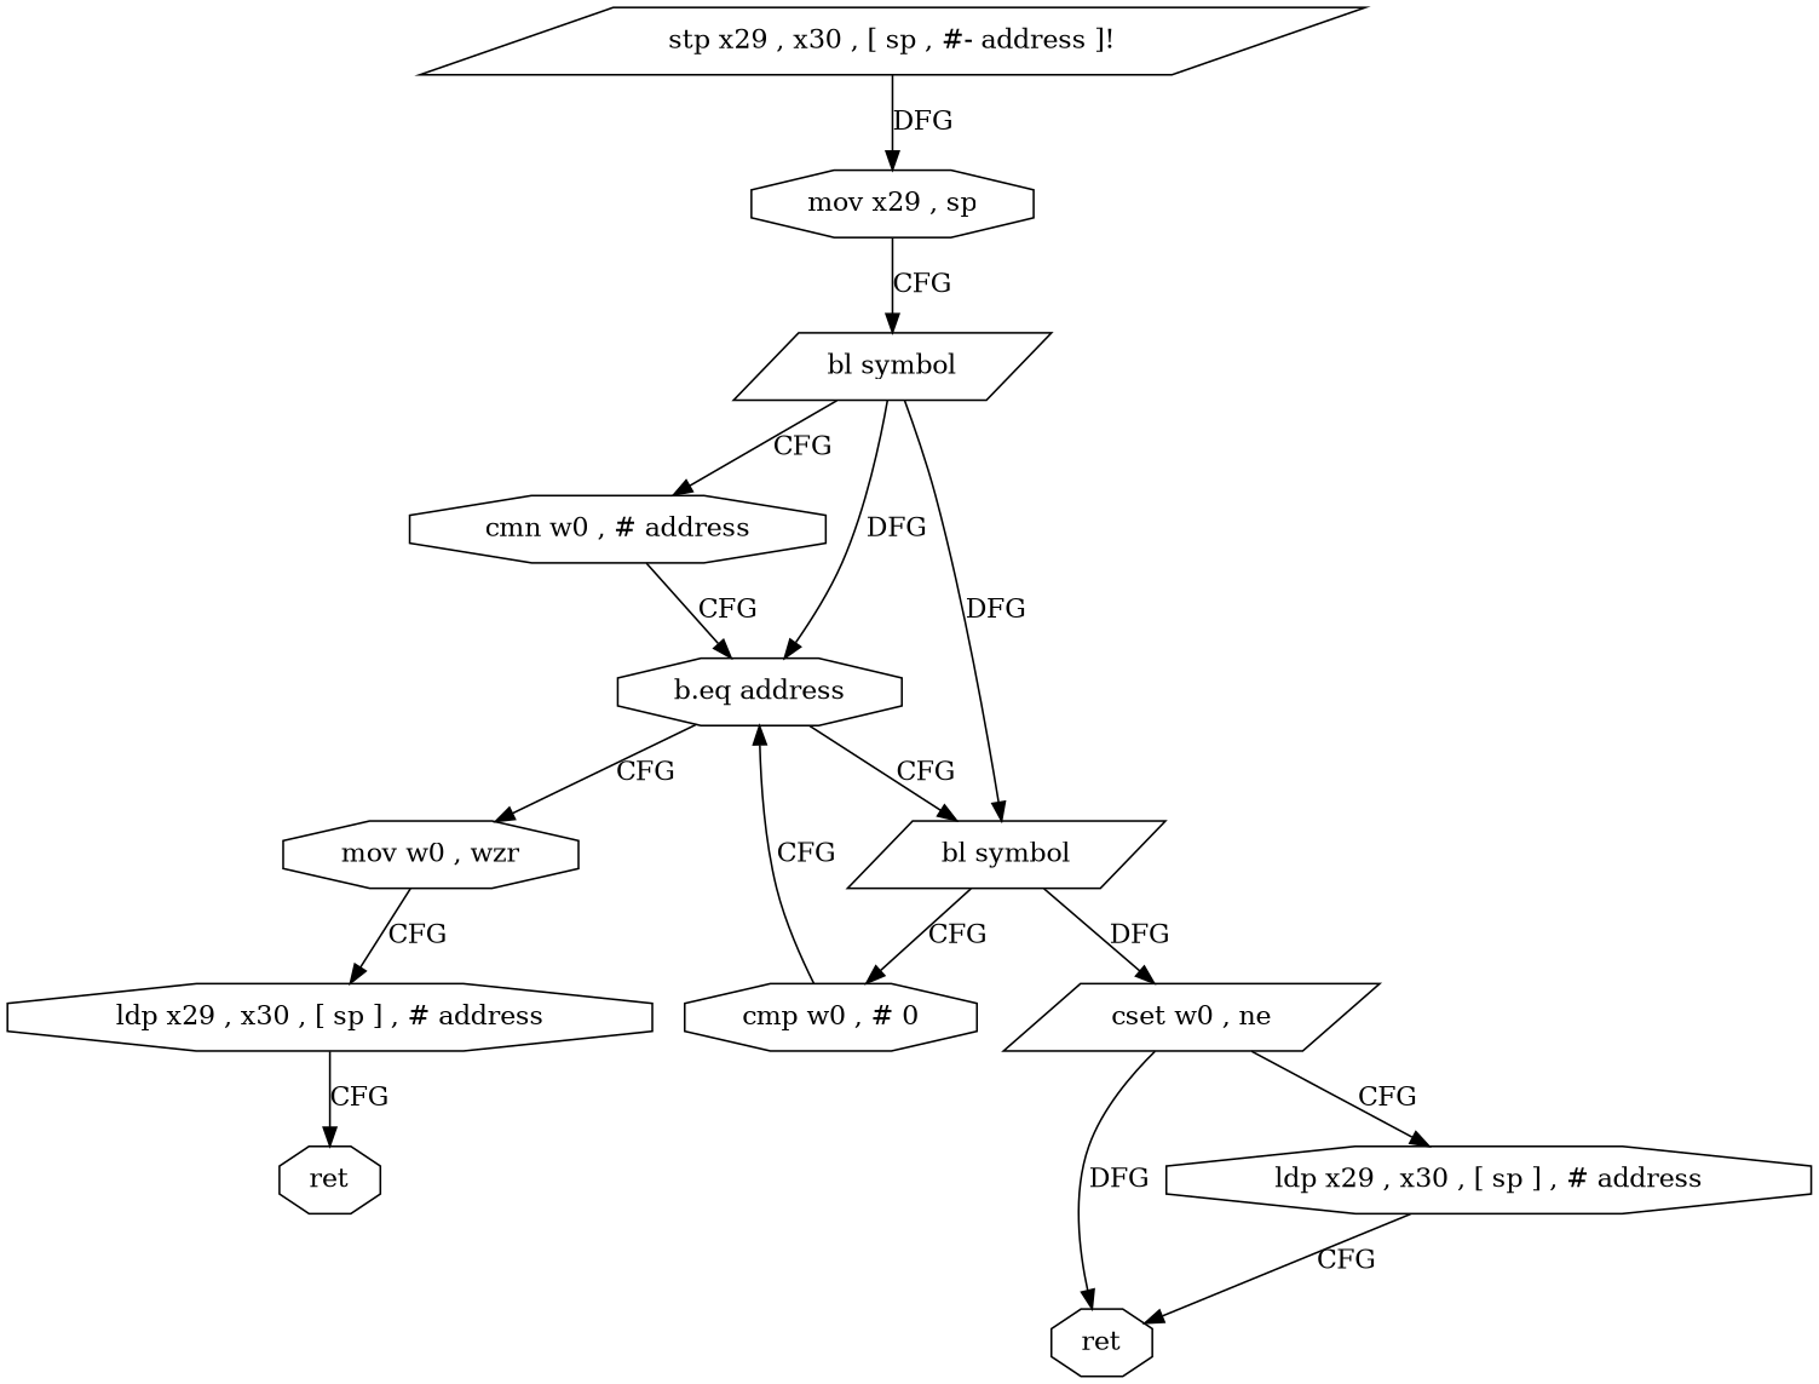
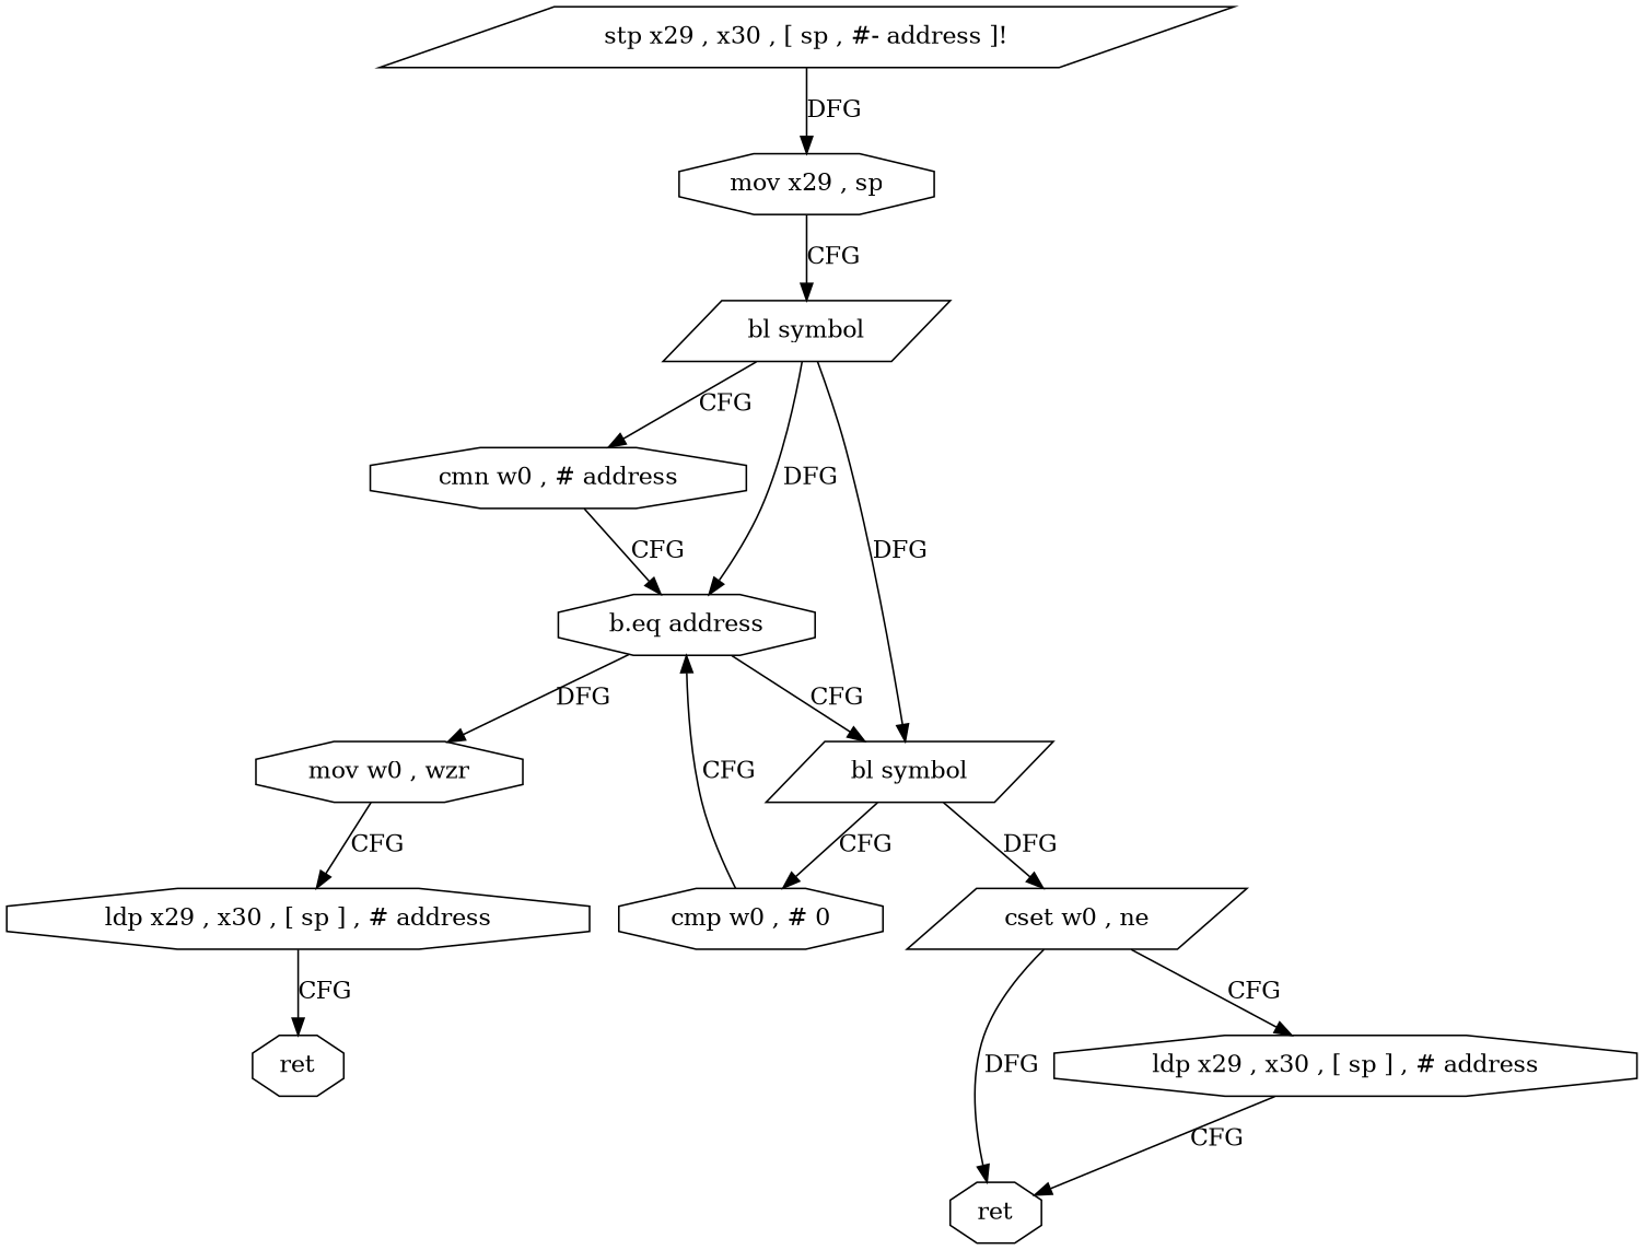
  digraph {
    node [shape=octagon]
    n1 [label="stp x29 , x30 , [ sp , #- address ]!" shape=parallelogram]
    n2 [label="mov x29 , sp"]
    n3 [label="bl symbol" shape=parallelogram]
    n4 [label="cmn w0 , # address"]
    n5 [label="b.eq address"]
    n6 [label="bl symbol" shape=parallelogram]
    n7 [label="mov w0 , wzr"]
    n8 [label="cmp w0 , # 0"]
    n9 [label="cset w0 , ne" shape=parallelogram]
    n10 [label="ldp x29 , x30 , [ sp ] , # address"]
    n11 [label=ret]
    n12 [label="ldp x29 , x30 , [ sp ] , # address"]
    n13 [label=ret]
    n1 -> n2 [label=DFG]
    n2 -> n3 [label=CFG]
    n3 -> n4 [label=CFG]
    n3 -> n5 [label=DFG]
    n3 -> n6 [label=DFG]
    n4 -> n5 [label=CFG]
    n5 -> n6 [label=CFG]
-   n5 -> n7 [label=CFG]
+   n5 -> n7 [label=DFG]
    n6 -> n8 [label=CFG]
    n6 -> n9 [label=DFG]
    n7 -> n10 [label=CFG]
    n8 -> n5 [label=CFG]
    n9 -> n12 [label=CFG]
    n9 -> n13 [label=DFG]
    n10 -> n11 [label=CFG]
    n12 -> n13 [label=CFG]
  }
